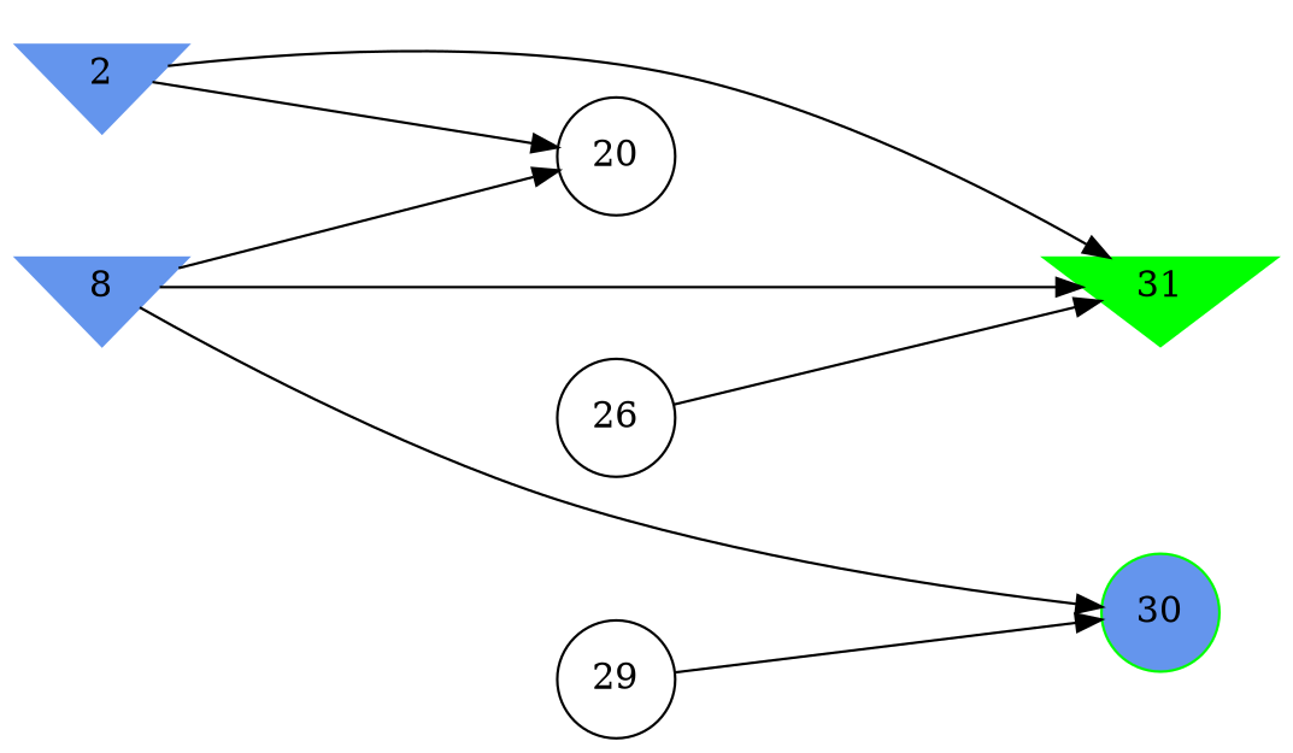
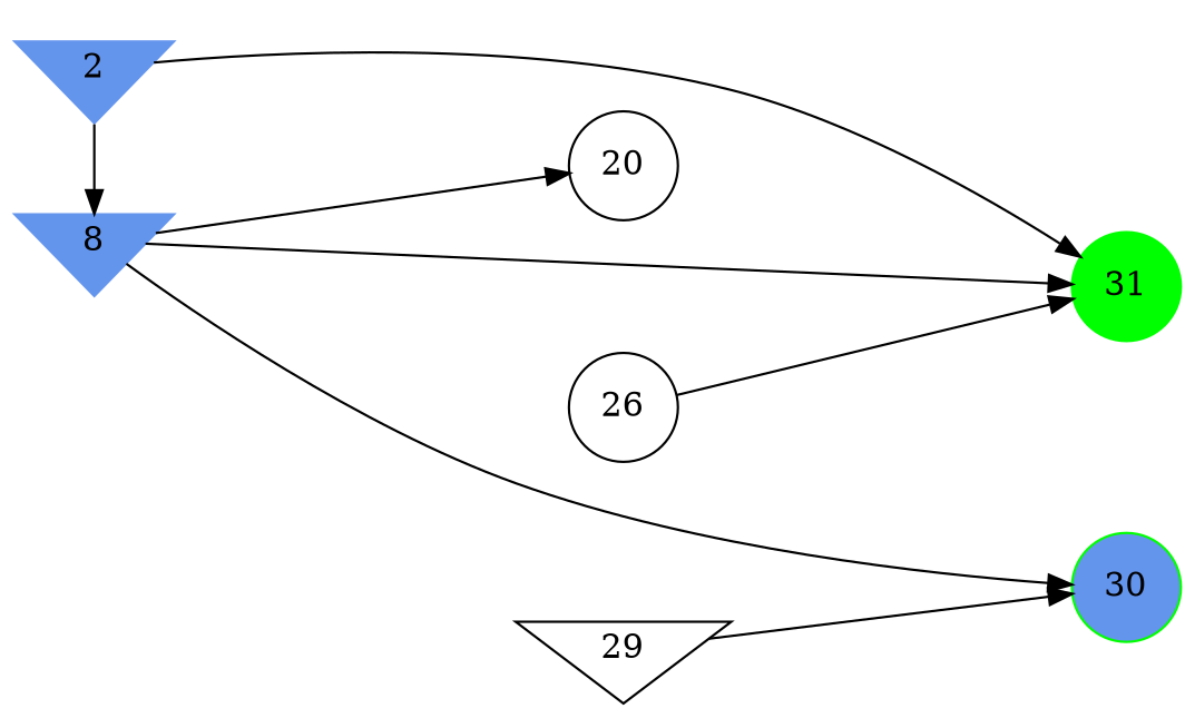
  digraph {
    rankdir=LR
    ranksep=2.0
    node [color=black shape=circle style=filled]
    2 [color=cornflowerblue shape=invtriangle]
    n2 [color=cornflowerblue label=8 shape=invtriangle]
    20 [style=""]
    26 [style=""]
-   29 [style=""]
+   29 [shape=invtriangle style=""]
    30 [color=green fillcolor=cornflowerblue]
-   31 [color=green shape=invtriangle]
+   31 [color=green]
    subgraph sub_1 {
      rank=same
      2
      n2
    }
    subgraph sub_2 {
      rank=same
      20
      26
      29
    }
    subgraph sub_3 {
      rank=same
      30
      31
    }
-   2 -> 20
+   2 -> n2
    2 -> 31
    n2 -> 20
    n2 -> 30
    n2 -> 31
    26 -> 31
    29 -> 30
  }
